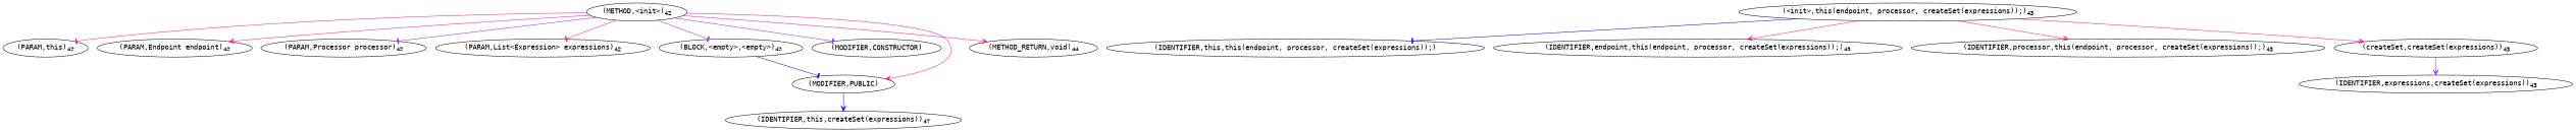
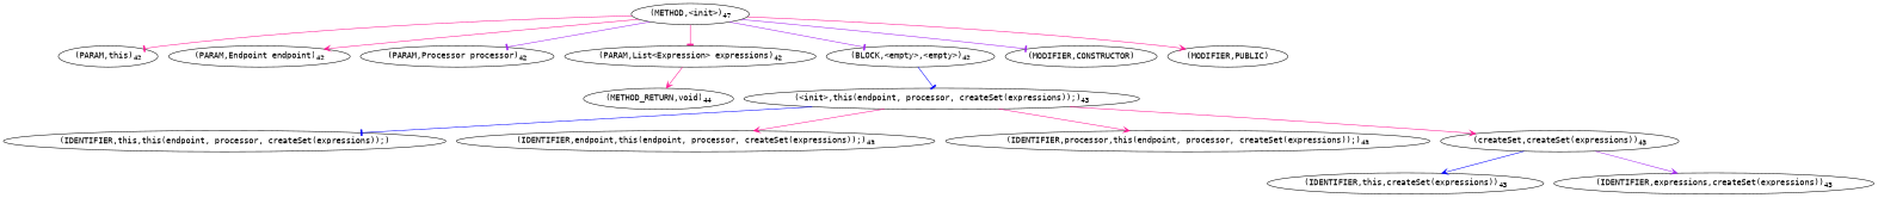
  digraph {
    fontname="DejaVu Sans Mono"
    node [fontname="DejaVu Sans Mono"]
    edge [arrowhead=vee color=deeppink fontname="DejaVu Sans Mono"]
-   n1 [label=<(METHOD,&lt;init&gt;)<SUB>42</SUB>>]
+   n1 [label=<(METHOD,&lt;init&gt;)<SUB>47</SUB>>]
    n2 [label=<(PARAM,this)<SUB>42</SUB>>]
    n3 [label=<(PARAM,Endpoint endpoint)<SUB>42</SUB>>]
    n4 [label=<(PARAM,Processor processor)<SUB>42</SUB>>]
    n5 [label=<(PARAM,List&lt;Expression&gt; expressions)<SUB>42</SUB>>]
    n6 [label=<(BLOCK,&lt;empty&gt;,&lt;empty&gt;)<SUB>42</SUB>>]
    n7 [label=<(MODIFIER,CONSTRUCTOR)>]
    n8 [label=<(MODIFIER,PUBLIC)>]
    n9 [label=<(METHOD_RETURN,void)<SUB>44</SUB>>]
    n10 [label=<(&lt;init&gt;,this(endpoint, processor, createSet(expressions));)<SUB>43</SUB>>]
    n11 [label=<(IDENTIFIER,this,this(endpoint, processor, createSet(expressions));)>]
    n12 [label=<(IDENTIFIER,endpoint,this(endpoint, processor, createSet(expressions));)<SUB>43</SUB>>]
    n13 [label=<(IDENTIFIER,processor,this(endpoint, processor, createSet(expressions));)<SUB>43</SUB>>]
    n14 [label=<(createSet,createSet(expressions))<SUB>43</SUB>>]
-   n15 [label=<(IDENTIFIER,this,createSet(expressions))<SUB>47</SUB>>]
+   n15 [label=<(IDENTIFIER,this,createSet(expressions))<SUB>43</SUB>>]
    n16 [label=<(IDENTIFIER,expressions,createSet(expressions))<SUB>43</SUB>>]
    n1 -> n2 [arrowhead=tee]
    n1 -> n3
    n1 -> n4 [arrowhead=tee color=purple]
    n1 -> n5 [arrowhead=tee]
    n1 -> n6 [arrowhead=tee color=purple]
    n1 -> n7 [arrowhead=tee color=purple]
    n1 -> n8
-   n1 -> n9
-   n6 -> n8 [arrowhead=tee color=blue]
+   n5 -> n9
+   n6 -> n10 [arrowhead=tee color=blue]
    n10 -> n11 [arrowhead=tee color=blue]
    n10 -> n12
    n10 -> n13
    n10 -> n14
-   n8 -> n15 [color=blue]
+   n14 -> n15 [color=blue]
    n14 -> n16 [color=purple]
  }
